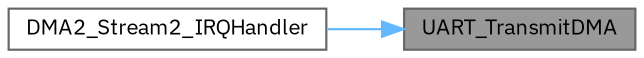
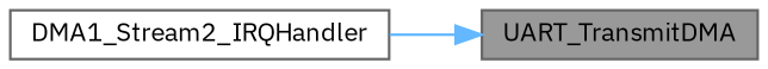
  digraph {
    rankdir=RL
    fontname="IBM Plex Sans"
    node [fontname="IBM Plex Sans" fontsize=10 shape=box style=filled]
    n1 [color=gray40 fillcolor=grey60 fontcolor=black height=0.2 label=UART_TransmitDMA width=0.4]
-   n2 [color=grey40 fillcolor=white height=0.2 label=DMA2_Stream2_IRQHandler width=0.4]
+   n2 [color=grey40 fillcolor=white height=0.2 label=DMA1_Stream2_IRQHandler width=0.4]
    n1 -> n2 [color=steelblue1 dir=back fontname="IBM Plex Sans" fontsize=10 labelfontname=Helvetica labelfontsize=10 style=solid]
  }
